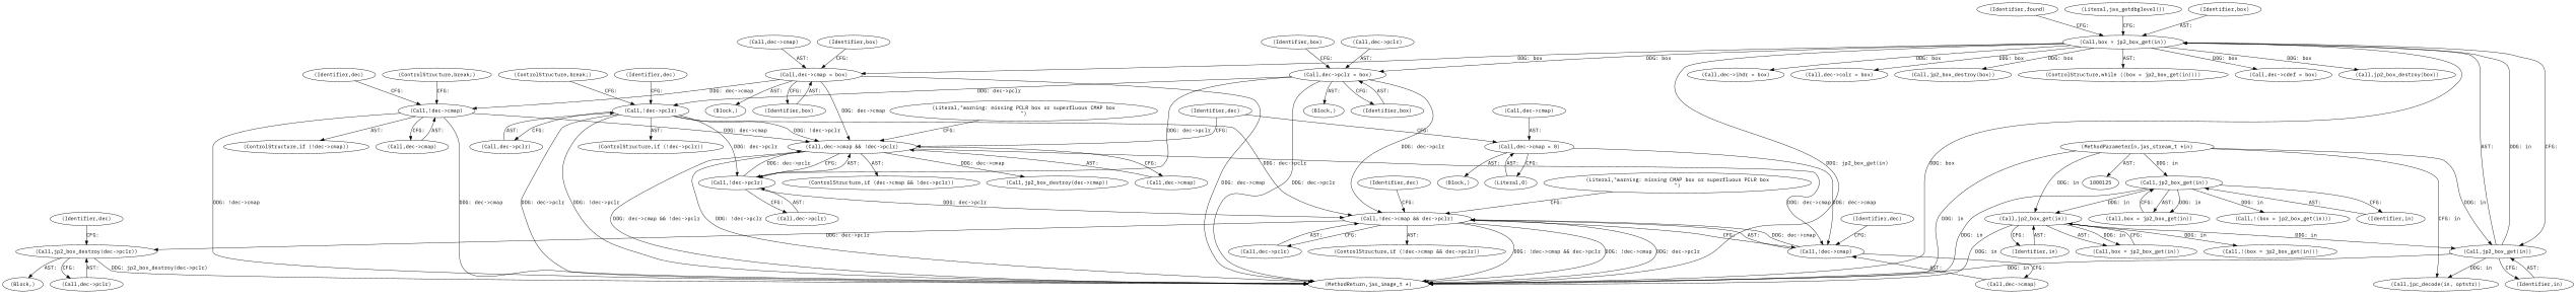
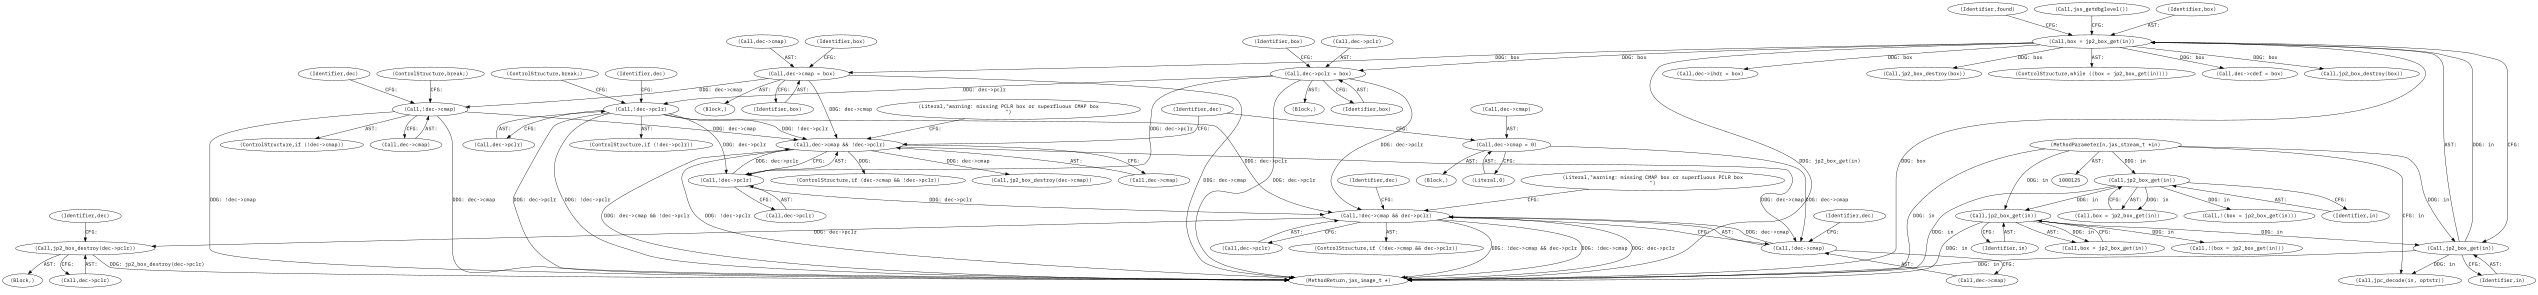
  digraph {
    fontname="IBM Plex Mono"
    node [fontname="IBM Plex Mono"]
    edge [fontname="IBM Plex Mono"]
    n1 [label="(Call,!dec->cmap && dec->pclr)"]
    n2 [label="(Call,!dec->cmap)"]
    n3 [label="(Call,jp2_box_destroy(dec->pclr))"]
    n4 [label="(Call,dec->pclr)"]
    n5 [label="(MethodReturn,jas_image_t *)"]
    n6 [label="(ControlStructure,if (!dec->cmap && dec->pclr))"]
    n7 [label="(Call,dec->cmap)"]
    n8 [label="(Block,)"]
    n9 [label="(Call,dec->pclr)"]
    n10 [label="(Call,dec->cmap = 0)"]
    n11 [label="(Block,)"]
    n12 [label="(Literal,0)"]
    n13 [label="(Call,dec->cmap && !dec->pclr)"]
    n14 [label="(Call,!dec->pclr)"]
    n15 [label="(ControlStructure,if (dec->cmap && !dec->pclr))"]
    n16 [label="(Call,jp2_box_destroy(dec->cmap))"]
    n17 [label="(Call,dec->cmap)"]
    n18 [label="(Call,dec->pclr)"]
    n19 [label="(Call,dec->cmap = box)"]
    n20 [label="(Call,!dec->cmap)"]
    n21 [label="(Identifier,box)"]
    n22 [label="(Block,)"]
    n23 [label="(ControlStructure,if (!dec->cmap))"]
    n24 [label="(Call,dec->cmap)"]
    n25 [label="(Call,box = jp2_box_get(in))"]
    n26 [label="(Call,jp2_box_get(in))"]
    n27 [label="(Call,dec->pclr = box)"]
    n28 [label="(Call,dec->ihdr = box)"]
-   n29 [label="(Call,dec->colr = box)"]
    n30 [label="(Call,jp2_box_destroy(box))"]
    n31 [label="(ControlStructure,while ((box = jp2_box_get(in))))"]
    n32 [label="(Call,dec->cdef = box)"]
    n33 [label="(Call,jp2_box_destroy(box))"]
    n34 [label="(Identifier,in)"]
    n35 [label="(Call,jpc_decode(in, optstr))"]
    n36 [label="(Call,!dec->pclr)"]
    n37 [label="(Block,)"]
    n38 [label="(Identifier,box)"]
    n39 [label="(Call,jp2_box_get(in))"]
    n40 [label="(Call,box = jp2_box_get(in))"]
    n41 [label="(Call,!(box = jp2_box_get(in)))"]
    n42 [label="(Identifier,in)"]
    n43 [label="(Call,jp2_box_get(in))"]
    n44 [label="(Call,box = jp2_box_get(in))"]
    n45 [label="(Call,!(box = jp2_box_get(in)))"]
    n46 [label="(Identifier,in)"]
    n47 [label="(MethodParameterIn,jas_stream_t *in)"]
    1000125
    n49 [label="(ControlStructure,if (!dec->pclr))"]
    n50 [label="(Call,dec->pclr)"]
    n51 [label="(Literal,\"warning: missing CMAP box or superfluous PCLR box\n\")"]
    n52 [label="(Identifier,dec)"]
    n53 [label="(Identifier,found)"]
-   n54 [label="(Literal,jas_getdbglevel())"]
+   n54 [label="(Call,jas_getdbglevel())"]
    n55 [label="(Literal,\"warning: missing PCLR box or superfluous CMAP box\n\")"]
    n56 [label="(Call,dec->cmap)"]
    n57 [label="(Identifier,box)"]
    n58 [label="(Identifier,dec)"]
    n59 [label="(Call,dec->cmap)"]
    n60 [label="(Identifier,box)"]
    n61 [label="(Identifier,box)"]
    n62 [label="(ControlStructure,break;)"]
    n63 [label="(Identifier,dec)"]
    n64 [label="(Call,dec->pclr)"]
    n65 [label="(Identifier,dec)"]
    n66 [label="(ControlStructure,break;)"]
    n67 [label="(Identifier,dec)"]
    n68 [label="(Identifier,dec)"]
    n1 -> n2 [label="CFG: "]
    n1 -> n3 [label="DDG: dec->pclr"]
    n1 -> n4 [label="CFG: "]
    n1 -> n5 [label="DDG: !dec->cmap && dec->pclr"]
    n1 -> n5 [label="DDG: !dec->cmap"]
    n1 -> n5 [label="DDG: dec->pclr"]
    n1 -> n6 [label="AST: "]
    n2 -> n1 [label="AST: "]
    n2 -> n1 [label="DDG: dec->cmap"]
    n2 -> n7 [label="CFG: "]
    n3 -> n5 [label="DDG: jp2_box_destroy(dec->pclr)"]
    n3 -> n8 [label="AST: "]
    n3 -> n9 [label="CFG: "]
    n4 -> n1 [label="AST: "]
    n7 -> n2 [label="AST: "]
    n9 -> n3 [label="AST: "]
    n10 -> n2 [label="DDG: dec->cmap"]
    n10 -> n11 [label="AST: "]
    n10 -> n12 [label="CFG: "]
    n12 -> n10 [label="AST: "]
    n13 -> n2 [label="DDG: dec->cmap"]
    n13 -> n5 [label="DDG: !dec->pclr"]
    n13 -> n5 [label="DDG: dec->cmap && !dec->pclr"]
    n13 -> n14 [label="CFG: "]
-   n13 -> n15 [label="AST: "]
+   n13 -> n15 [label="DDG: "]
    n13 -> n16 [label="DDG: dec->cmap"]
    n13 -> n17 [label="CFG: "]
    n14 -> n1 [label="DDG: dec->pclr"]
    n14 -> n13 [label="AST: "]
    n14 -> n13 [label="DDG: dec->pclr"]
    n14 -> n18 [label="CFG: "]
    n17 -> n13 [label="AST: "]
    n18 -> n14 [label="AST: "]
    n19 -> n5 [label="DDG: dec->cmap"]
    n19 -> n13 [label="DDG: dec->cmap"]
    n19 -> n20 [label="DDG: dec->cmap"]
    n19 -> n21 [label="CFG: "]
    n19 -> n22 [label="AST: "]
    n20 -> n5 [label="DDG: !dec->cmap"]
    n20 -> n5 [label="DDG: dec->cmap"]
    n20 -> n13 [label="DDG: dec->cmap"]
    n20 -> n23 [label="AST: "]
    n20 -> n24 [label="CFG: "]
    n21 -> n19 [label="AST: "]
    n24 -> n20 [label="AST: "]
    n25 -> n5 [label="DDG: jp2_box_get(in)"]
    n25 -> n5 [label="DDG: box"]
    n25 -> n19 [label="DDG: box"]
    n25 -> n26 [label="CFG: "]
    n25 -> n27 [label="DDG: box"]
    n25 -> n28 [label="DDG: box"]
-   n25 -> n29 [label="DDG: box"]
    n25 -> n30 [label="DDG: box"]
    n25 -> n31 [label="AST: "]
    n25 -> n32 [label="DDG: box"]
    n25 -> n33 [label="DDG: box"]
    n26 -> n5 [label="DDG: in"]
    n26 -> n25 [label="AST: "]
    n26 -> n25 [label="DDG: in"]
    n26 -> n34 [label="CFG: "]
    n26 -> n35 [label="DDG: in"]
    n27 -> n1 [label="DDG: dec->pclr"]
    n27 -> n5 [label="DDG: dec->pclr"]
    n27 -> n14 [label="DDG: dec->pclr"]
    n27 -> n36 [label="DDG: dec->pclr"]
    n27 -> n37 [label="AST: "]
    n27 -> n38 [label="CFG: "]
    n34 -> n26 [label="AST: "]
    n36 -> n1 [label="DDG: dec->pclr"]
    n36 -> n5 [label="DDG: dec->pclr"]
    n36 -> n5 [label="DDG: !dec->pclr"]
    n36 -> n13 [label="DDG: !dec->pclr"]
    n36 -> n14 [label="DDG: dec->pclr"]
    n36 -> n49 [label="AST: "]
    n36 -> n50 [label="CFG: "]
    n38 -> n27 [label="AST: "]
    n39 -> n5 [label="DDG: in"]
    n39 -> n26 [label="DDG: in"]
    n39 -> n40 [label="AST: "]
    n39 -> n40 [label="DDG: in"]
    n39 -> n41 [label="DDG: in"]
    n39 -> n42 [label="CFG: "]
    n40 -> n39 [label="CFG: "]
    n42 -> n39 [label="AST: "]
    n43 -> n5 [label="DDG: in"]
    n43 -> n39 [label="DDG: in"]
    n43 -> n44 [label="AST: "]
    n43 -> n44 [label="DDG: in"]
    n43 -> n45 [label="DDG: in"]
    n43 -> n46 [label="CFG: "]
    n44 -> n43 [label="CFG: "]
    n46 -> n43 [label="AST: "]
    n47 -> n5 [label="DDG: in"]
    n47 -> n26 [label="DDG: in"]
    n47 -> n35 [label="CFG: in"]
    n47 -> n39 [label="DDG: in"]
    n47 -> n43 [label="DDG: in"]
    n47 -> 1000125 [label="AST: "]
    n50 -> n36 [label="AST: "]
    n51 -> n1 [label="CFG: "]
    n52 -> n10 [label="CFG: "]
    n52 -> n13 [label="CFG: "]
    n53 -> n25 [label="CFG: "]
    n54 -> n25 [label="CFG: "]
    n55 -> n13 [label="CFG: "]
    n56 -> n19 [label="AST: "]
    n57 -> n25 [label="AST: "]
    n58 -> n2 [label="CFG: "]
    n59 -> n10 [label="AST: "]
    n60 -> n19 [label="CFG: "]
    n61 -> n27 [label="CFG: "]
    n62 -> n36 [label="CFG: "]
    n63 -> n36 [label="CFG: "]
    n64 -> n27 [label="AST: "]
    n65 -> n20 [label="CFG: "]
    n66 -> n20 [label="CFG: "]
    n67 -> n3 [label="CFG: "]
    n68 -> n1 [label="CFG: "]
  }
